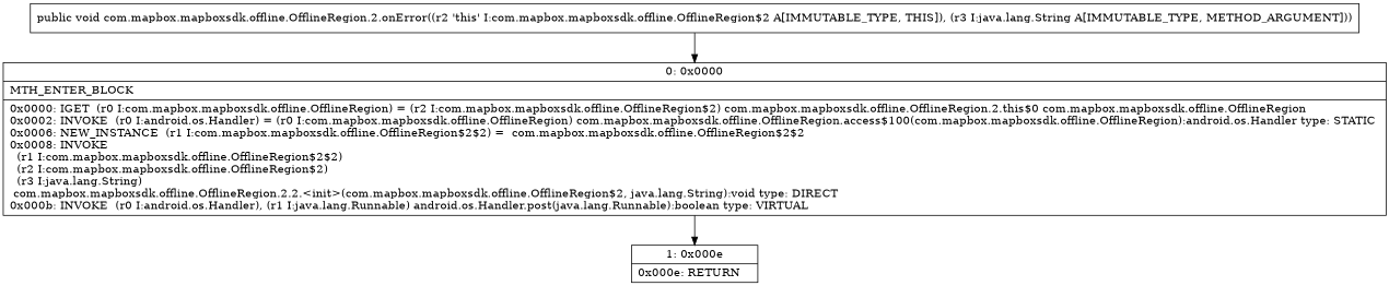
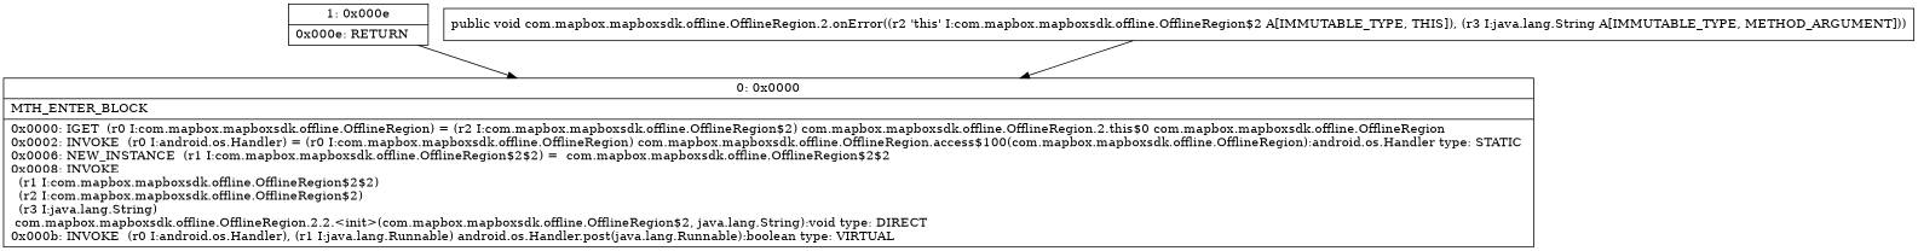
  digraph {
    node [shape=record]
    n1 [label="{0\:\ 0x0000|MTH_ENTER_BLOCK\l|0x0000: IGET  (r0 I:com.mapbox.mapboxsdk.offline.OfflineRegion) = (r2 I:com.mapbox.mapboxsdk.offline.OfflineRegion$2) com.mapbox.mapboxsdk.offline.OfflineRegion.2.this$0 com.mapbox.mapboxsdk.offline.OfflineRegion \l0x0002: INVOKE  (r0 I:android.os.Handler) = (r0 I:com.mapbox.mapboxsdk.offline.OfflineRegion) com.mapbox.mapboxsdk.offline.OfflineRegion.access$100(com.mapbox.mapboxsdk.offline.OfflineRegion):android.os.Handler type: STATIC \l0x0006: NEW_INSTANCE  (r1 I:com.mapbox.mapboxsdk.offline.OfflineRegion$2$2) =  com.mapbox.mapboxsdk.offline.OfflineRegion$2$2 \l0x0008: INVOKE  \l  (r1 I:com.mapbox.mapboxsdk.offline.OfflineRegion$2$2)\l  (r2 I:com.mapbox.mapboxsdk.offline.OfflineRegion$2)\l  (r3 I:java.lang.String)\l com.mapbox.mapboxsdk.offline.OfflineRegion.2.2.\<init\>(com.mapbox.mapboxsdk.offline.OfflineRegion$2, java.lang.String):void type: DIRECT \l0x000b: INVOKE  (r0 I:android.os.Handler), (r1 I:java.lang.Runnable) android.os.Handler.post(java.lang.Runnable):boolean type: VIRTUAL \l}"]
    n2 [label="{1\:\ 0x000e|0x000e: RETURN   \l}"]
    n3 [label="{public void com.mapbox.mapboxsdk.offline.OfflineRegion.2.onError((r2 'this' I:com.mapbox.mapboxsdk.offline.OfflineRegion$2 A[IMMUTABLE_TYPE, THIS]), (r3 I:java.lang.String A[IMMUTABLE_TYPE, METHOD_ARGUMENT])) }"]
-   n1 -> n2
+   n2 -> n1
    n3 -> n1
  }
